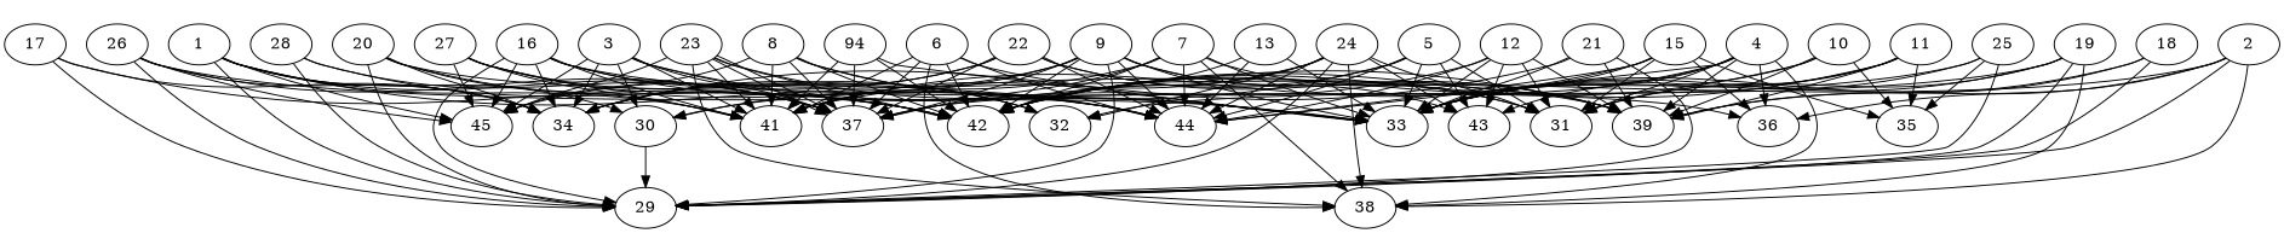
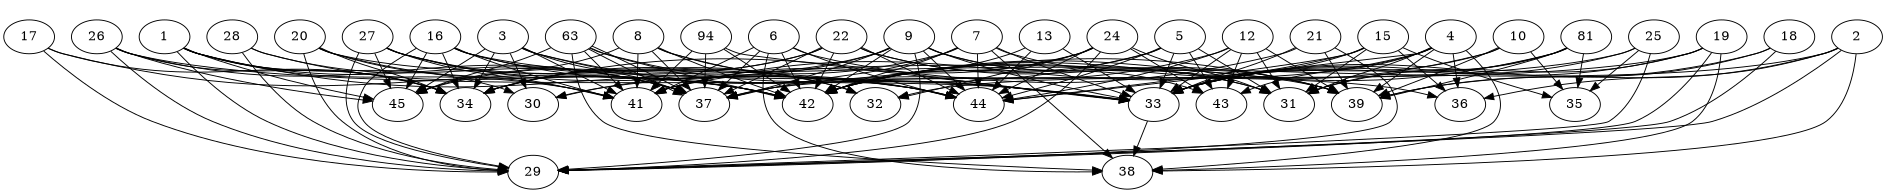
  digraph {
    node [alpha=0.13]
    1 [alpha=0.11 expect_size=40729600]
    29 [alpha=0.02 expect_size=29968384]
    30 [alpha=0.07 expect_size=45971456]
    34 [alpha=0.12 expect_size=20859904]
    37 [alpha=0.05 expect_size=51059712]
    41 [alpha=0.14 expect_size=22785024]
    44 [alpha=0.02 expect_size=19322880]
    45 [alpha=0.05 expect_size=47006720]
    2 [alpha=0.08 expect_size=19587072]
    36 [alpha=0.12 expect_size=21922816]
    38 [alpha=0.18 expect_size=48473088]
    39 [alpha=0.18 expect_size=49259520]
    3 [alpha=0.01 expect_size=23363584]
    33 [alpha=0.12 expect_size=25177088]
    4 [alpha=0.15 expect_size=15119360]
    31 [alpha=0.14 expect_size=6779904]
    42 [alpha=0.17 expect_size=8440832]
    43 [expect_size=38714368]
    5 [alpha=0.11 expect_size=41405440]
    6 [alpha=0.03 expect_size=40022016]
    7 [alpha=0.09 expect_size=21498880]
    8 [alpha=0.09 expect_size=40338432]
    9 [alpha=0.01 expect_size=51860480]
    10 [alpha=0.09 expect_size=15966208]
    35 [alpha=0.08 expect_size=39178240]
-   11 [alpha=0.18 expect_size=7435264]
+   11 [alpha=0.18 expect_size=7435264 label=81]
    12 [alpha=0.17 expect_size=34138112]
    13 [alpha=0.20 expect_size=5332992]
    n29 [alpha=0.03 expect_size=7609344 label=94]
    15 [alpha=0.00 expect_size=43869184]
    16 [alpha=0.15 expect_size=22568960]
    32 [expect_size=42252288]
    17 [expect_size=28723200]
    18 [alpha=0.07 expect_size=49628160]
    19 [alpha=0.07 expect_size=23795712]
    20 [alpha=0.03 expect_size=25632768]
    21 [alpha=0.15 expect_size=47847424]
    22 [expect_size=43244544]
-   23 [alpha=0.18 expect_size=35663872]
+   23 [alpha=0.18 expect_size=35663872 label=63]
    24 [alpha=0.08 expect_size=34581504]
    25 [expect_size=40736768]
    26 [alpha=0.12 expect_size=41909248]
    27 [alpha=0.19 expect_size=30776320]
    28 [alpha=0.00 expect_size=13949952]
    1 -> 29
    1 -> 30
    1 -> 34
    1 -> 37
    1 -> 41
    1 -> 44
    1 -> 45
    2 -> 29
    2 -> 41
    2 -> 36
    2 -> 38
    2 -> 39
    3 -> 30
    3 -> 34
    3 -> 37
    3 -> 41
    3 -> 45
    3 -> 39
    3 -> 33
    4 -> 44
    4 -> 36
    4 -> 38
    4 -> 39
    4 -> 33
    4 -> 31
    4 -> 42
    4 -> 43
    5 -> 30
    5 -> 44
    5 -> 33
    5 -> 31
    5 -> 42
    5 -> 43
    6 -> 37
    6 -> 41
    6 -> 44
    6 -> 38
    6 -> 33
    6 -> 42
    7 -> 34
    7 -> 37
    7 -> 44
    7 -> 38
    7 -> 39
    7 -> 33
    7 -> 42
    8 -> 37
    8 -> 41
    8 -> 44
    8 -> 45
    8 -> 33
    8 -> 42
    9 -> 29
    9 -> 30
    9 -> 34
    9 -> 37
    9 -> 44
    9 -> 33
    9 -> 31
    9 -> 42
    9 -> 43
    10 -> 39
    10 -> 33
    10 -> 42
    10 -> 35
    11 -> 39
    11 -> 33
    11 -> 31
    11 -> 42
    11 -> 35
    12 -> 37
    12 -> 44
    12 -> 39
    12 -> 33
    12 -> 31
    12 -> 43
    13 -> 44
    13 -> 33
    13 -> 42
    n29 -> 37
    n29 -> 41
    n29 -> 33
    n29 -> 42
    15 -> 41
    15 -> 44
    15 -> 36
    15 -> 33
    15 -> 31
    15 -> 35
    16 -> 29
    16 -> 34
    16 -> 41
    16 -> 44
    16 -> 45
    16 -> 36
    16 -> 32
    17 -> 29
    17 -> 34
    17 -> 42
    18 -> 29
    18 -> 39
    18 -> 33
    19 -> 29
    19 -> 38
    19 -> 33
    19 -> 31
    19 -> 32
    20 -> 29
    20 -> 34
    20 -> 41
    20 -> 39
    20 -> 42
    21 -> 29
    21 -> 34
    21 -> 39
    21 -> 33
    22 -> 34
    22 -> 37
    22 -> 44
    22 -> 45
    22 -> 39
    22 -> 31
+   22 -> 42
    23 -> 37
    23 -> 37
    23 -> 41
    23 -> 45
    23 -> 38
    23 -> 33
    23 -> 42
    24 -> 29
    24 -> 41
    24 -> 44
-   24 -> 38
+   33 -> 38
    24 -> 31
    24 -> 42
    24 -> 43
    24 -> 32
    25 -> 29
    25 -> 37
    25 -> 33
    25 -> 35
    26 -> 29
    26 -> 34
    26 -> 37
    26 -> 45
    26 -> 33
-   30 -> 29
+   27 -> 29
    27 -> 41
    27 -> 44
    27 -> 45
    27 -> 42
    27 -> 32
    28 -> 29
    28 -> 37
    28 -> 42
  }
